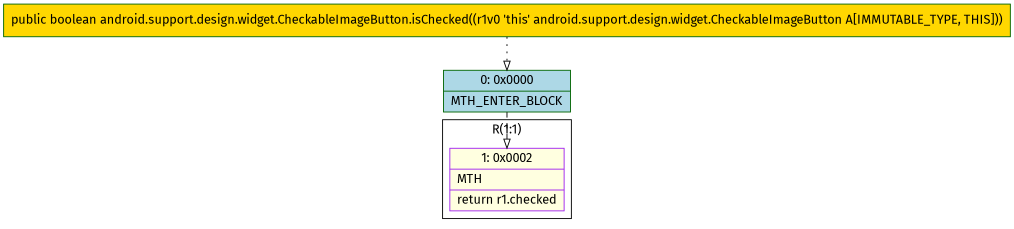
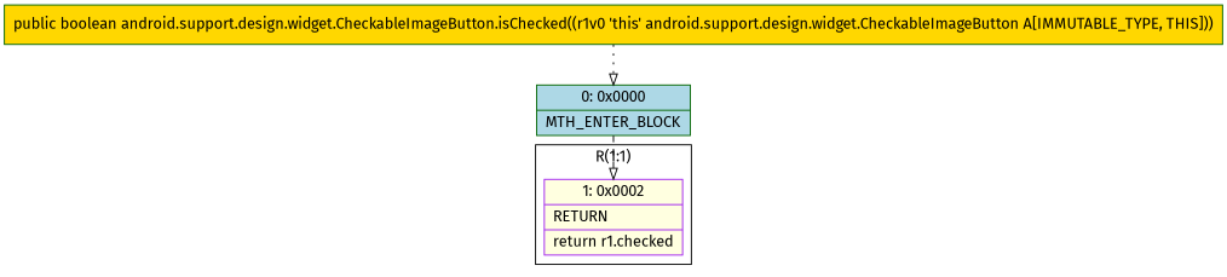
  digraph {
    fontname="Fira Sans"
    node [color=darkgreen shape=record style=filled fontname="Fira Sans"]
    edge [arrowhead=onormal fontname="Fira Sans"]
-   n1 [color=purple label="{1\:\ 0x0002|MTH\l|return r1.checked\l}" fillcolor=lightyellow]
+   n1 [color=purple label="{1\:\ 0x0002|RETURN\l|return r1.checked\l}" fillcolor=lightyellow]
    n2 [label="{0\:\ 0x0000|MTH_ENTER_BLOCK\l}" fillcolor=lightblue]
    n3 [label="{public boolean android.support.design.widget.CheckableImageButton.isChecked((r1v0 'this' android.support.design.widget.CheckableImageButton A[IMMUTABLE_TYPE, THIS])) }" fillcolor=gold]
    subgraph cluster_1 {
      label="R(1:1)"
      n1
    }
    n2 -> n1 [style=dashed]
    n3 -> n2 [style=dotted]
  }
